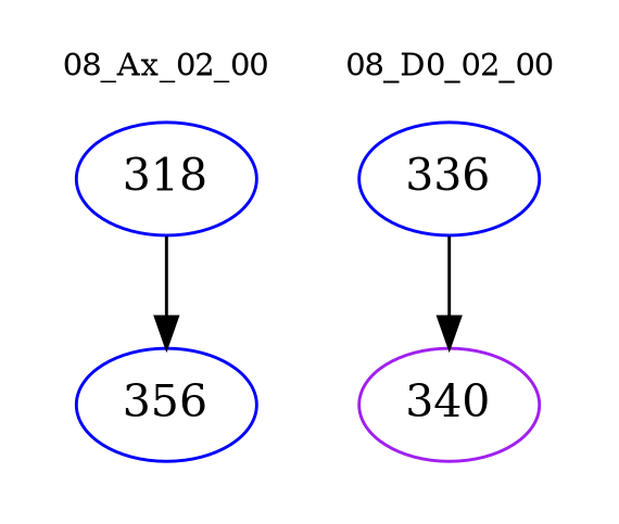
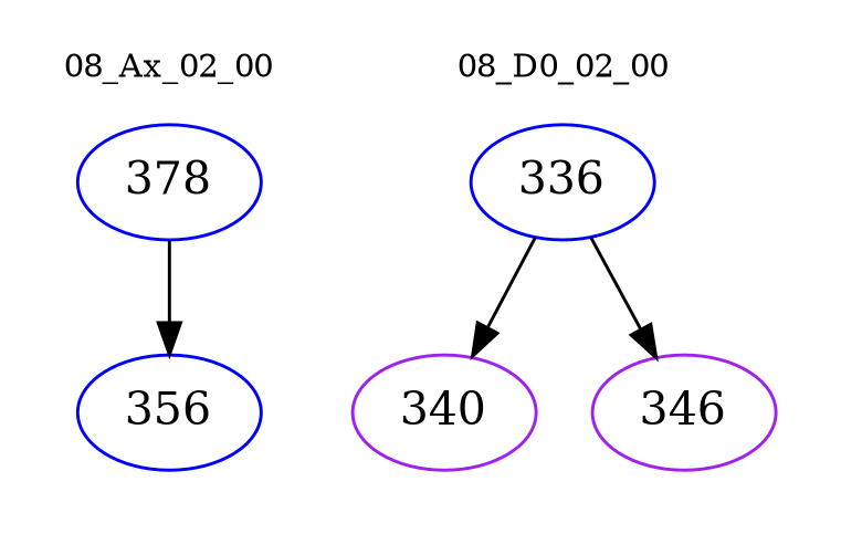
  digraph {
    node [color=blue]
    edge [color=black]
-   n1 [label=318]
+   n1 [label=378]
    n2 [label=356]
    n3 [color=purple label=340]
    n4 [label=336]
+   n5 [color=purple label=346]
    subgraph cluster_1 {
      color=white
      fontsize=10
      label="08_Ax_02_00"
      n1
      n2
    }
    subgraph cluster_2 {
      color=white
      fontsize=10
      label="08_D0_02_00"
      n3
      n4
+     n5
    }
    n1 -> n2
    n4 -> n3
+   n4 -> n5
  }
